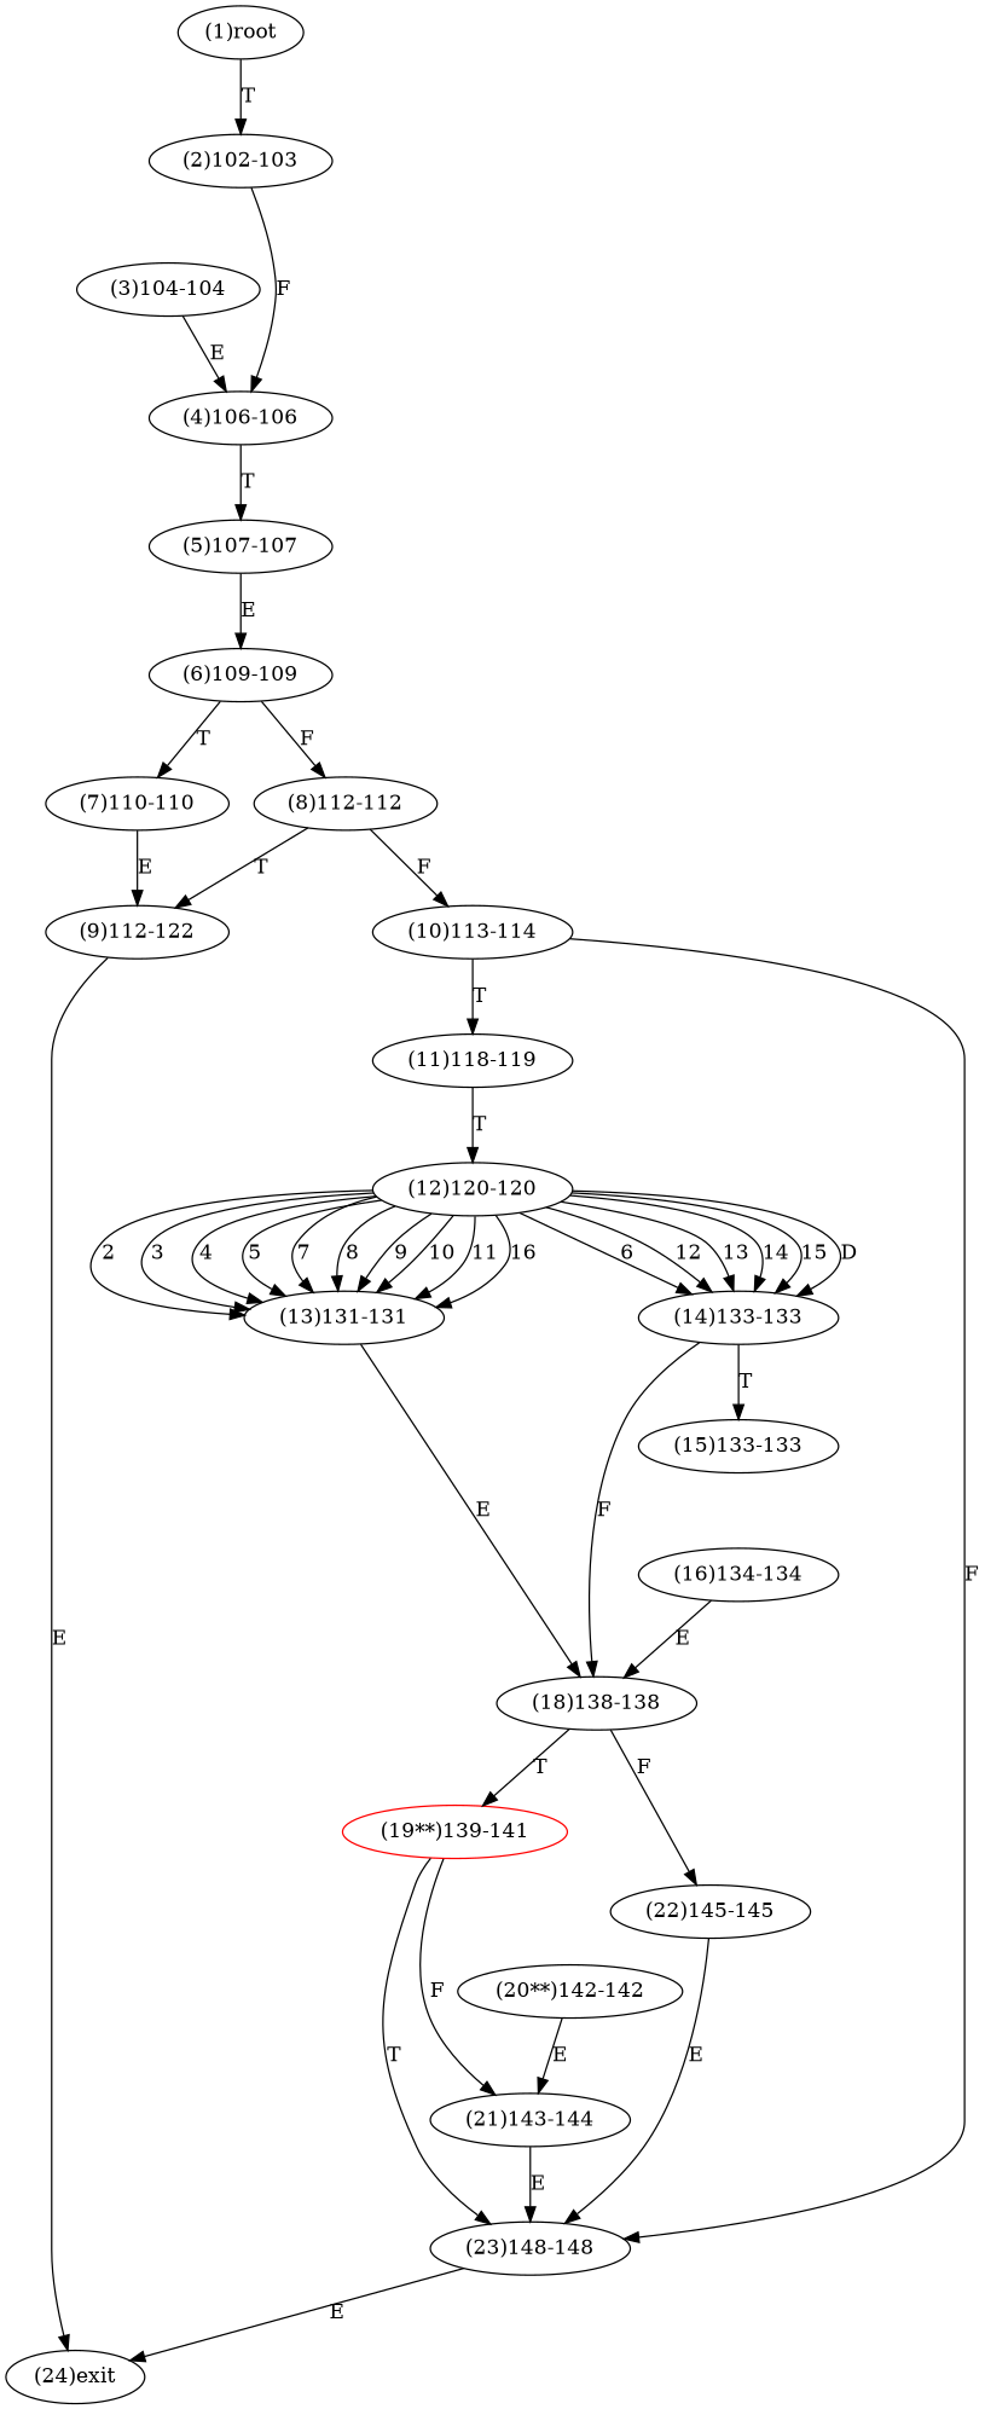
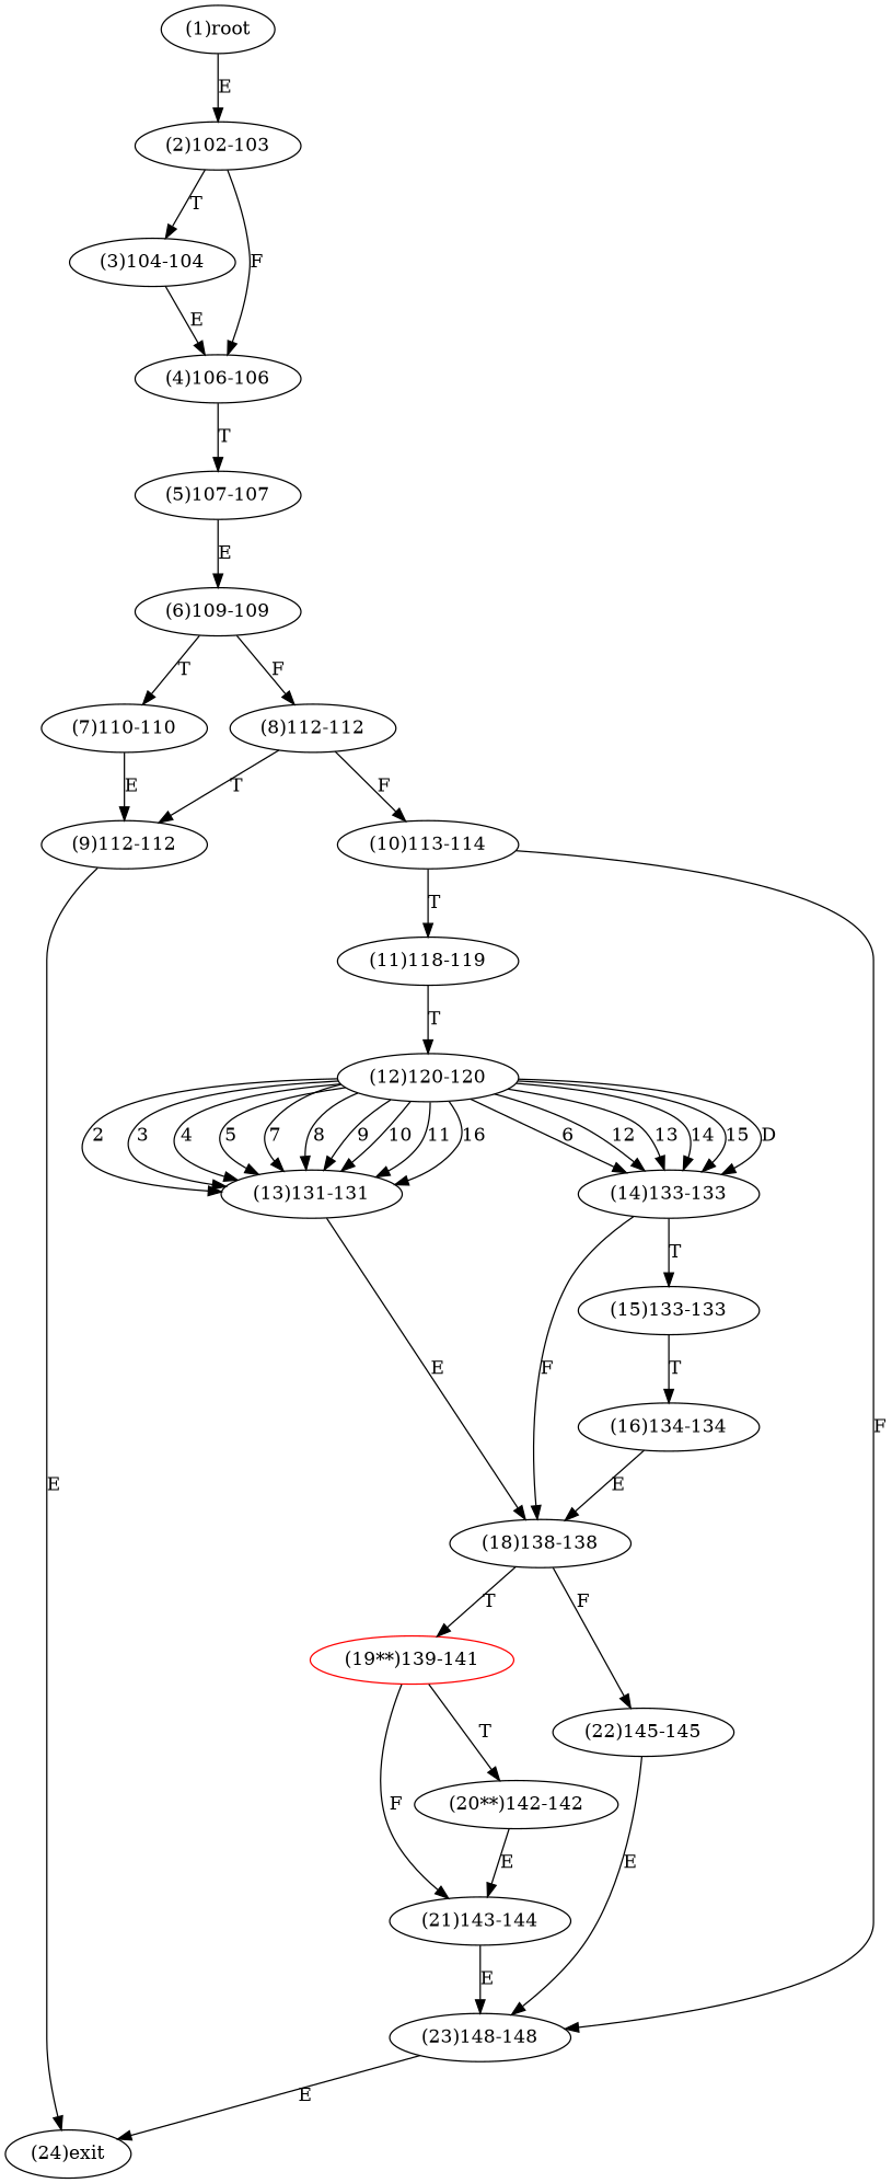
  digraph {
    n1 [label="(1)root"]
    n2 [label="(2)102-103"]
    n3 [label="(3)104-104"]
    n4 [label="(4)106-106"]
    n5 [label="(5)107-107"]
    n6 [label="(6)109-109"]
    n7 [label="(7)110-110"]
    n8 [label="(8)112-112"]
-   n9 [label="(9)112-122"]
+   n9 [label="(9)112-112"]
    n10 [label="(10)113-114"]
    n11 [label="(24)exit"]
    n12 [label="(11)118-119"]
    n13 [label="(23)148-148"]
    n14 [label="(12)120-120"]
    n15 [label="(13)131-131"]
    n16 [label="(14)133-133"]
    n17 [label="(18)138-138"]
    n18 [label="(15)133-133"]
    n19 [color=red label="(19**)139-141"]
    n20 [label="(22)145-145"]
    n21 [label="(16)134-134"]
    n22 [label="(21)143-144"]
    n23 [label="(20**)142-142"]
-   n1 -> n2 [label=T]
+   n1 -> n2 [label=E]
+   n2 -> n3 [label=T]
    n2 -> n4 [label=F]
    n3 -> n4 [label=E]
    n4 -> n5 [label=T]
    n5 -> n6 [label=E]
    n6 -> n7 [label=T]
    n6 -> n8 [label=F]
    n7 -> n9 [label=E]
    n8 -> n9 [label=T]
    n8 -> n10 [label=F]
    n9 -> n11 [label=E]
    n10 -> n12 [label=T]
    n10 -> n13 [label=F]
    n12 -> n14 [label=T]
    n13 -> n11 [label=E]
    n14 -> n15 [label=2]
    n14 -> n15 [label=3]
    n14 -> n15 [label=4]
    n14 -> n15 [label=5]
    n14 -> n15 [label=7]
    n14 -> n15 [label=8]
    n14 -> n15 [label=9]
    n14 -> n15 [label=10]
    n14 -> n15 [label=11]
    n14 -> n15 [label=16]
    n14 -> n16 [label=6]
    n14 -> n16 [label=12]
    n14 -> n16 [label=13]
    n14 -> n16 [label=14]
    n14 -> n16 [label=15]
    n14 -> n16 [label=D]
    n15 -> n17 [label=E]
    n16 -> n17 [label=F]
    n16 -> n18 [label=T]
    n17 -> n19 [label=T]
    n17 -> n20 [label=F]
+   n18 -> n21 [label=T]
    n19 -> n22 [label=F]
-   n19 -> n13 [label=T]
+   n19 -> n23 [label=T]
    n20 -> n13 [label=E]
    n21 -> n17 [label=E]
    n22 -> n13 [label=E]
    n23 -> n22 [label=E]
  }
